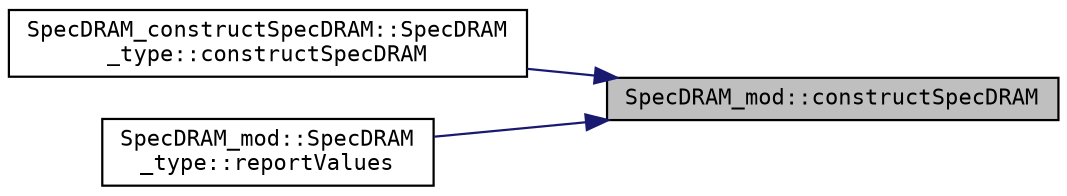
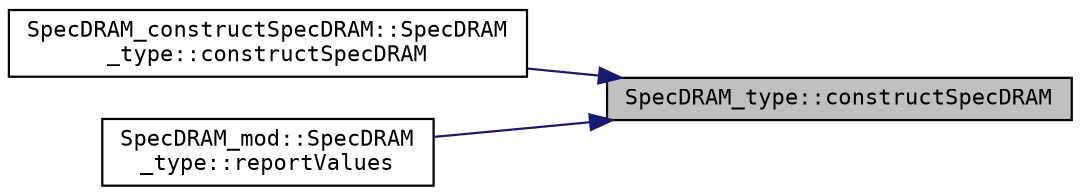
  digraph {
    fontname="DejaVu Sans Mono"
    rankdir=RL
    node [color=black fillcolor=white fontname="DejaVu Sans Mono" fontsize=10 shape=record style=filled]
    edge [color=midnightblue dir=back fontname="DejaVu Sans Mono" fontsize=10 labelfontname=Helvetica labelfontsize=10 style=solid]
-   n1 [fillcolor=grey75 fontcolor=black height=0.2 label="SpecDRAM_mod::constructSpecDRAM" width=0.4]
+   n1 [fillcolor=grey75 fontcolor=black height=0.2 label="SpecDRAM_type::constructSpecDRAM" width=0.4]
    n2 [height=0.2 label="SpecDRAM_constructSpecDRAM::SpecDRAM\l_type::constructSpecDRAM" width=0.4]
    n3 [height=0.2 label="SpecDRAM_mod::SpecDRAM\l_type::reportValues" width=0.4]
    n1 -> n2
    n1 -> n3
  }
